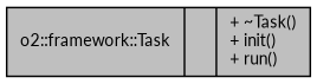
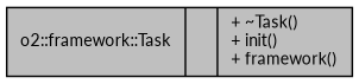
  digraph {
    rankdir=LR
    fontname=Lato
-   n1 [color=black fillcolor=grey75 fontcolor=black fontname=Lato fontsize=10 height=0.2 label="{o2::framework::Task\n||+ ~Task()\l+ init()\l+ run()\l}" shape=record style=filled width=0.4]
+   n1 [color=black fillcolor=grey75 fontcolor=black fontname=Lato fontsize=10 height=0.2 label="{o2::framework::Task\n||+ ~Task()\l+ init()\l+ framework()\l}" shape=record style=filled width=0.4]
  }
